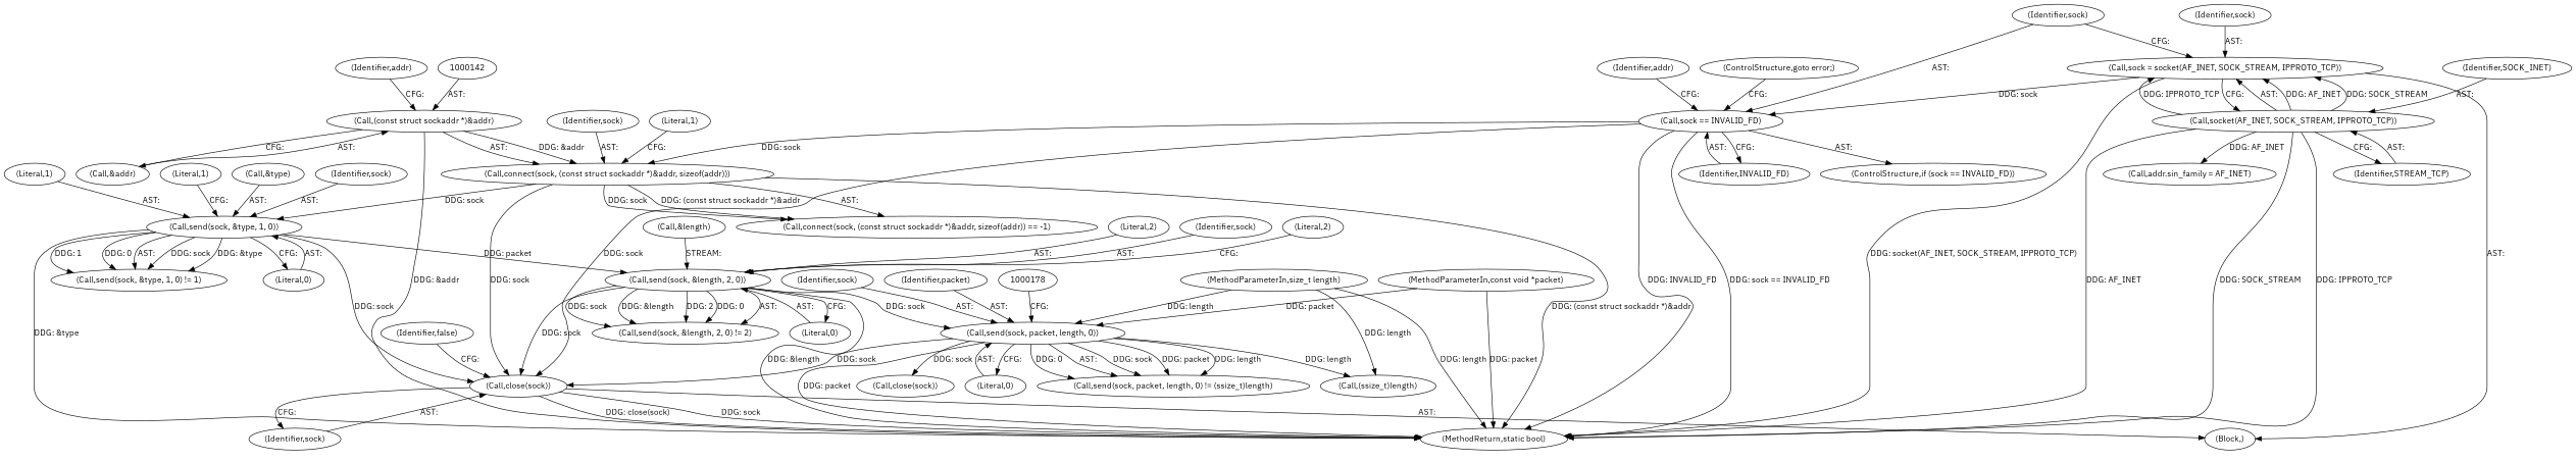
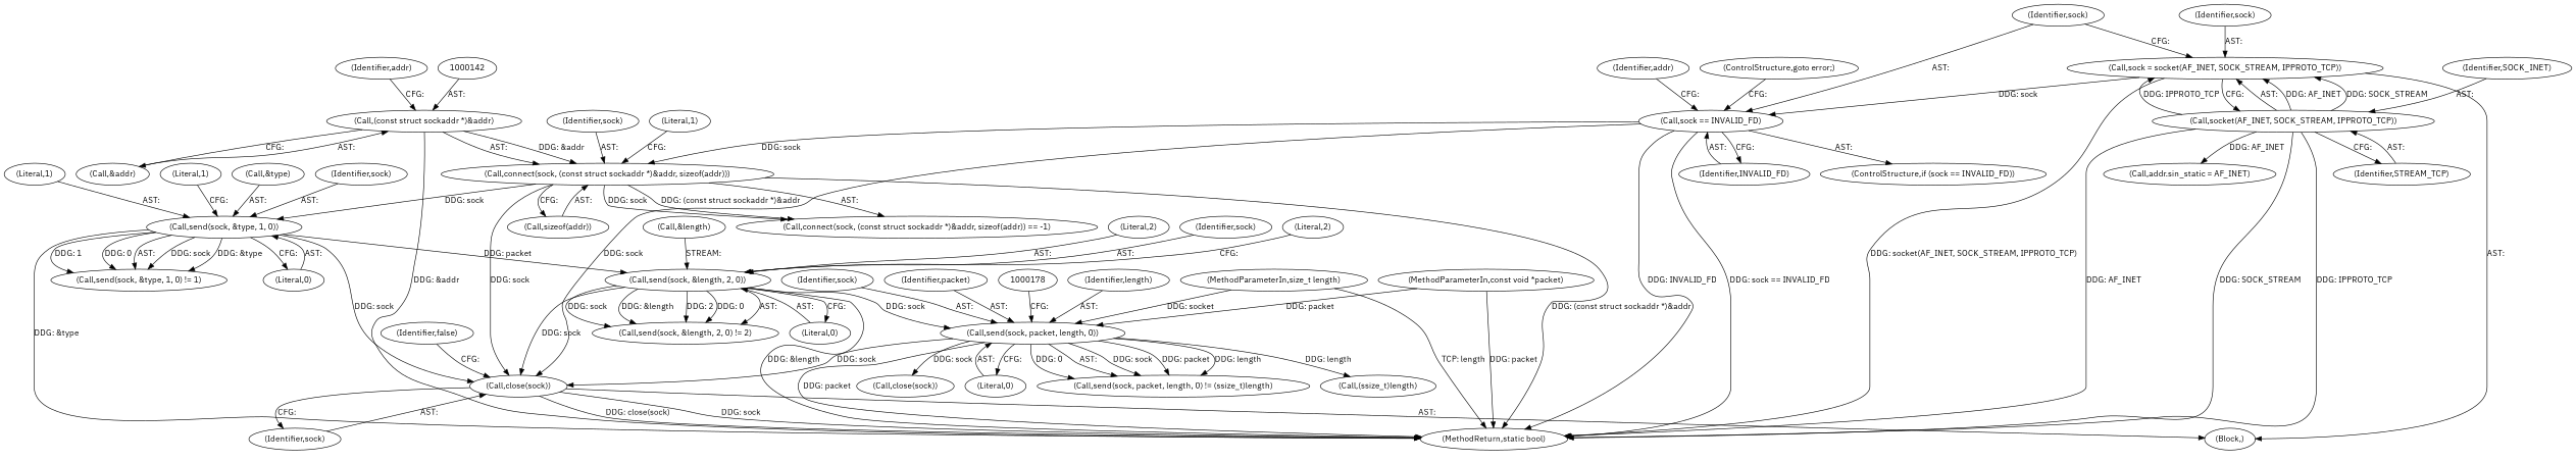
  digraph {
    fontname="IBM Plex Sans"
    node [fontname="IBM Plex Sans"]
    edge [fontname="IBM Plex Sans"]
    n1 [label="(Call,close(sock))"]
    n2 [label="(Block,)"]
    n3 [label="(Identifier,sock)"]
    n4 [label="(MethodReturn,static bool)"]
    n5 [label="(Call,sock == INVALID_FD)"]
    n6 [label="(Call,connect(sock, (const struct sockaddr *)&addr, sizeof(addr)))"]
    n7 [label="(Identifier,INVALID_FD)"]
    n8 [label="(ControlStructure,if (sock == INVALID_FD))"]
    n9 [label="(Call,send(sock, &type, 1, 0))"]
    n10 [label="(Call,connect(sock, (const struct sockaddr *)&addr, sizeof(addr)) == -1)"]
+   n11 [label="(Call,sizeof(addr))"]
    n12 [label="(Call,sock = socket(AF_INET, SOCK_STREAM, IPPROTO_TCP))"]
    n13 [label="(Call,socket(AF_INET, SOCK_STREAM, IPPROTO_TCP))"]
-   n14 [label="(Call,addr.sin_family = AF_INET)"]
+   n14 [label="(Call,addr.sin_static = AF_INET)"]
    n15 [label="(Identifier,STREAM_TCP)"]
    n16 [label="(Call,send(sock, &length, 2, 0))"]
    n17 [label="(Literal,0)"]
    n18 [label="(Call,send(sock, &type, 1, 0) != 1)"]
    n19 [label="(Call,(const struct sockaddr *)&addr)"]
    n20 [label="(Call,&addr)"]
    n21 [label="(Call,send(sock, packet, length, 0))"]
    n22 [label="(Call,send(sock, &length, 2, 0) != 2)"]
    n23 [label="(Literal,0)"]
    n24 [label="(Literal,0)"]
    n25 [label="(Call,(ssize_t)length)"]
    n26 [label="(Call,send(sock, packet, length, 0) != (ssize_t)length)"]
    n27 [label="(Call,close(sock))"]
    n28 [label="(MethodParameterIn,const void *packet)"]
    n29 [label="(MethodParameterIn,size_t length)"]
+   n30 [label="(Identifier,length)"]
    n31 [label="(Call,&type)"]
    n32 [label="(Identifier,sock)"]
    n33 [label="(Identifier,SOCK_INET)"]
    n34 [label="(Identifier,sock)"]
    n35 [label="(Literal,1)"]
    n36 [label="(Identifier,sock)"]
    n37 [label="(Literal,2)"]
    n38 [label="(Identifier,sock)"]
    n39 [label="(Call,&length)"]
    n40 [label="(Identifier,packet)"]
    n41 [label="(Identifier,sock)"]
    n42 [label="(Identifier,false)"]
    n43 [label="(Literal,1)"]
    n44 [label="(ControlStructure,goto error;)"]
    n45 [label="(Identifier,addr)"]
    n46 [label="(Literal,1)"]
    n47 [label="(Identifier,sock)"]
    n48 [label="(Identifier,addr)"]
    n49 [label="(Literal,2)"]
    1000142
    1000178
    n1 -> n2 [label="AST: "]
    n1 -> n3 [label="CFG: "]
    n1 -> n4 [label="DDG: close(sock)"]
    n1 -> n4 [label="DDG: sock"]
    n3 -> n1 [label="AST: "]
    n5 -> n1 [label="DDG: sock"]
    n5 -> n4 [label="DDG: INVALID_FD"]
    n5 -> n4 [label="DDG: sock == INVALID_FD"]
    n5 -> n6 [label="DDG: sock"]
    n5 -> n7 [label="CFG: "]
    n5 -> n8 [label="AST: "]
    n6 -> n1 [label="DDG: sock"]
    n6 -> n4 [label="DDG: (const struct sockaddr *)&addr"]
    n6 -> n9 [label="DDG: sock"]
    n6 -> n10 [label="AST: "]
    n6 -> n10 [label="DDG: sock"]
    n6 -> n10 [label="DDG: (const struct sockaddr *)&addr"]
+   n6 -> n11 [label="CFG: "]
    n7 -> n5 [label="AST: "]
    n9 -> n1 [label="DDG: sock"]
    n9 -> n4 [label="DDG: &type"]
    n9 -> n16 [label="DDG: packet"]
    n9 -> n17 [label="CFG: "]
    n9 -> n18 [label="AST: "]
    n9 -> n18 [label="DDG: sock"]
    n9 -> n18 [label="DDG: &type"]
    n9 -> n18 [label="DDG: 1"]
    n9 -> n18 [label="DDG: 0"]
+   n11 -> n6 [label="AST: "]
    n12 -> n2 [label="AST: "]
    n12 -> n4 [label="DDG: socket(AF_INET, SOCK_STREAM, IPPROTO_TCP)"]
    n12 -> n5 [label="DDG: sock"]
    n12 -> n13 [label="CFG: "]
    n13 -> n4 [label="DDG: SOCK_STREAM"]
    n13 -> n4 [label="DDG: IPPROTO_TCP"]
    n13 -> n4 [label="DDG: AF_INET"]
    n13 -> n12 [label="AST: "]
    n13 -> n12 [label="DDG: AF_INET"]
    n13 -> n12 [label="DDG: SOCK_STREAM"]
    n13 -> n12 [label="DDG: IPPROTO_TCP"]
    n13 -> n14 [label="DDG: AF_INET"]
    n13 -> n15 [label="CFG: "]
    n15 -> n13 [label="AST: "]
    n16 -> n1 [label="DDG: sock"]
    n16 -> n4 [label="DDG: &length"]
    n16 -> n21 [label="DDG: sock"]
    n16 -> n22 [label="AST: "]
    n16 -> n22 [label="DDG: sock"]
    n16 -> n22 [label="DDG: &length"]
    n16 -> n22 [label="DDG: 2"]
    n16 -> n22 [label="DDG: 0"]
    n16 -> n23 [label="CFG: "]
    n17 -> n9 [label="AST: "]
    n19 -> n4 [label="DDG: &addr"]
    n19 -> n6 [label="AST: "]
    n19 -> n6 [label="DDG: &addr"]
    n19 -> n20 [label="CFG: "]
    n20 -> n19 [label="AST: "]
    n21 -> n1 [label="DDG: sock"]
    n21 -> n4 [label="DDG: packet"]
    n21 -> n24 [label="CFG: "]
    n21 -> n25 [label="DDG: length"]
    n21 -> n26 [label="AST: "]
    n21 -> n26 [label="DDG: sock"]
    n21 -> n26 [label="DDG: packet"]
    n21 -> n26 [label="DDG: length"]
    n21 -> n26 [label="DDG: 0"]
    n21 -> n27 [label="DDG: sock"]
    n23 -> n16 [label="AST: "]
    n24 -> n21 [label="AST: "]
    n28 -> n4 [label="DDG: packet"]
    n28 -> n21 [label="DDG: packet"]
-   n29 -> n4 [label="DDG: length"]
-   n29 -> n21 [label="DDG: length"]
-   n29 -> n25 [label="DDG: length"]
+   n29 -> n4 [label="TCP: length"]
+   n29 -> n21 [label="DDG: socket"]
+   n30 -> n21 [label="AST: "]
    n31 -> n9 [label="AST: "]
    n32 -> n6 [label="AST: "]
    n33 -> n13 [label="AST: "]
    n34 -> n9 [label="AST: "]
    n35 -> n9 [label="AST: "]
    n36 -> n16 [label="AST: "]
    n37 -> n16 [label="CFG: "]
    n38 -> n21 [label="AST: "]
    n39 -> n16 [label="STREAM: "]
    n40 -> n21 [label="AST: "]
    n41 -> n12 [label="AST: "]
    n42 -> n1 [label="CFG: "]
    n43 -> n9 [label="CFG: "]
    n44 -> n5 [label="CFG: "]
    n45 -> n5 [label="CFG: "]
    n46 -> n6 [label="CFG: "]
    n47 -> n5 [label="AST: "]
    n47 -> n12 [label="CFG: "]
    n48 -> n19 [label="CFG: "]
    n49 -> n16 [label="AST: "]
    1000142 -> n19 [label="AST: "]
    1000178 -> n21 [label="CFG: "]
  }
